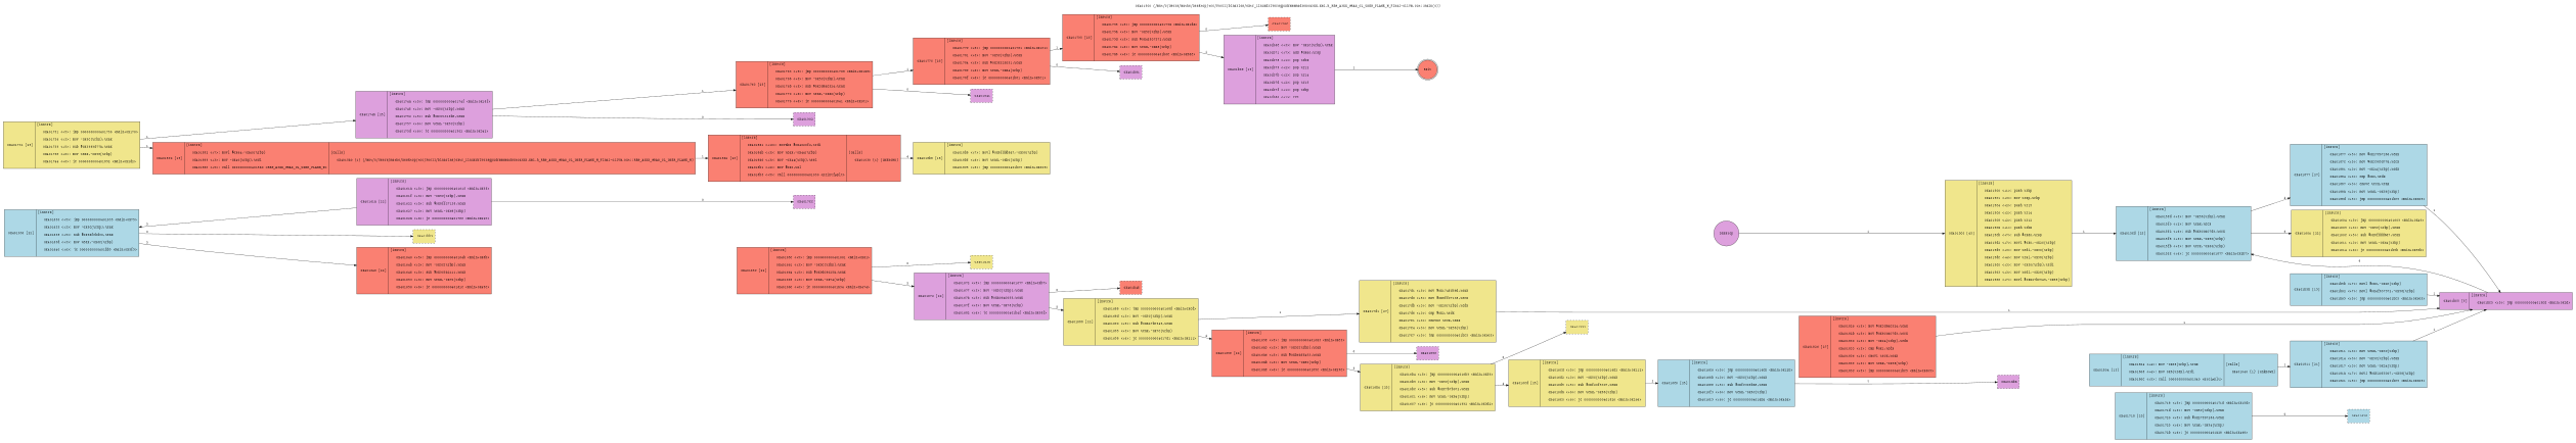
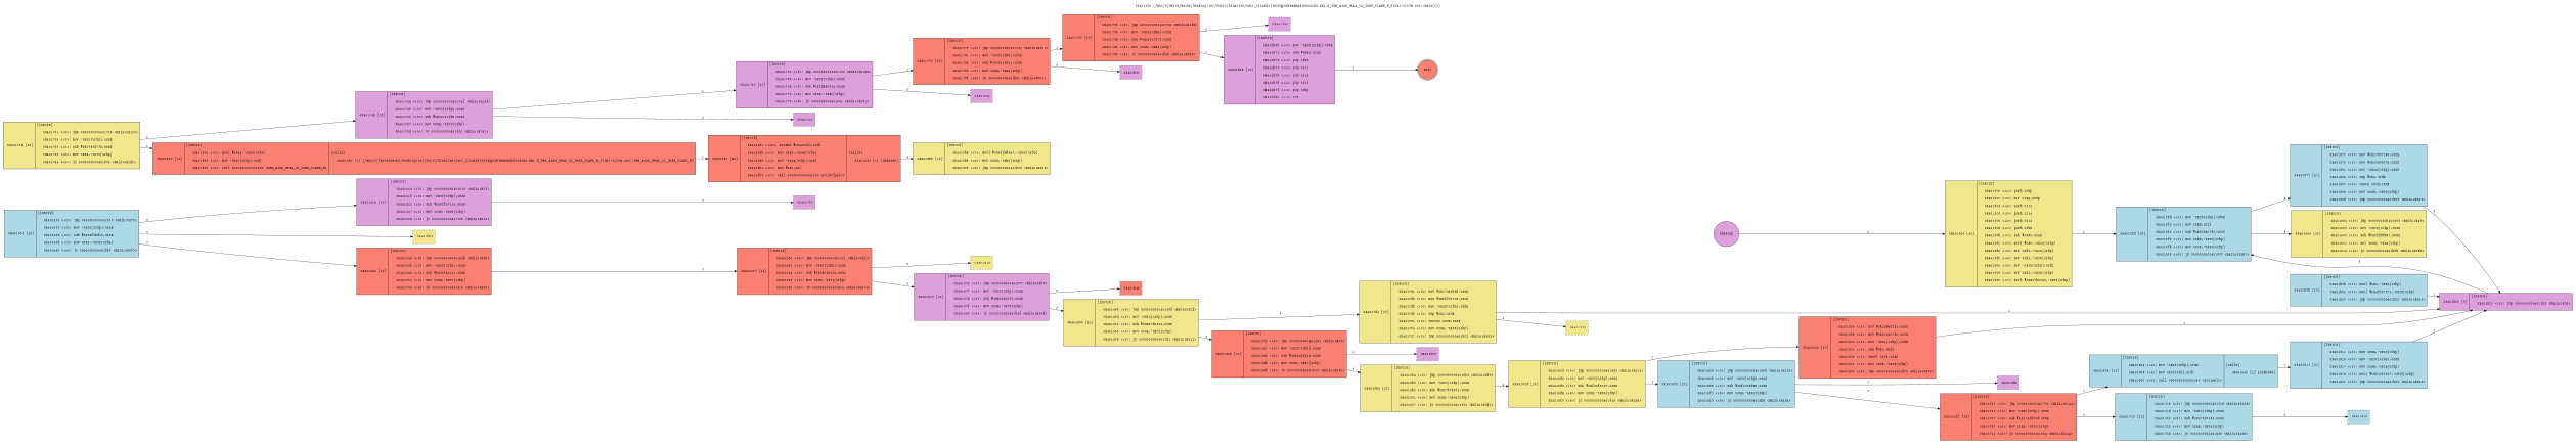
  digraph {
    fontname="Courier Prime"
    label="0x4015c0 (/mnt/c/Users/mathe/Desktop/tcc/POCII/binaries/extr_linuxdriversgpudrmmsmadrenoa3xx.xml.h_REG_A3XX_GRAS_CL_USER_PLANE_W_Final-ollvm.out::main(0))"
    labelloc=t
    rankdir=LR
    node [fillcolor=salmon fontname="Courier Prime" shape=record style=filled]
    edge [fontname="Courier Prime"]
    n1 [fillcolor=plum height=0.3 label=Desktop shape=circle width=0.3]
    n2 [fillcolor=khaki label="{\n     0x4015c0 [45]\l\n     | [instrs]\l\n     &nbsp;&nbsp;0x4015c0 \<+1\>: push %rbp\l\n     &nbsp;&nbsp;0x4015c1 \<+3\>: mov %rsp,%rbp\l\n     &nbsp;&nbsp;0x4015c4 \<+2\>: push %r15\l\n     &nbsp;&nbsp;0x4015c6 \<+2\>: push %r14\l\n     &nbsp;&nbsp;0x4015c8 \<+2\>: push %r12\l\n     &nbsp;&nbsp;0x4015ca \<+1\>: push %rbx\l\n     &nbsp;&nbsp;0x4015cb \<+7\>: sub $0xa0,%rsp\l\n     &nbsp;&nbsp;0x4015d2 \<+7\>: movl $0x0,-0x2c(%rbp)\l\n     &nbsp;&nbsp;0x4015d9 \<+3\>: mov %edi,-0x30(%rbp)\l\n     &nbsp;&nbsp;0x4015dc \<+4\>: mov %rsi,-0x38(%rbp)\l\n     &nbsp;&nbsp;0x4015e0 \<+3\>: mov -0x30(%rbp),%edi\l\n     &nbsp;&nbsp;0x4015e3 \<+3\>: mov %edi,-0x28(%rbp)\l\n     &nbsp;&nbsp;0x4015e6 \<+7\>: movl $0xa27bc945,-0x58(%rbp)\l\n  }"]
    n3 [fillcolor=lightblue label="{\n     0x4015ed [23]\l\n     | [instrs]\l\n     &nbsp;&nbsp;0x4015ed \<+3\>: mov -0x58(%rbp),%eax\l\n     &nbsp;&nbsp;0x4015f0 \<+2\>: mov %eax,%ecx\l\n     &nbsp;&nbsp;0x4015f2 \<+6\>: sub $0x8c0ac7d9,%ecx\l\n     &nbsp;&nbsp;0x4015f8 \<+3\>: mov %eax,-0x5c(%rbp)\l\n     &nbsp;&nbsp;0x4015fb \<+3\>: mov %ecx,-0x60(%rbp)\l\n     &nbsp;&nbsp;0x4015fe \<+6\>: je 0000000000401877 \<main+0x2b7\>\l\n  }"]
    n4 [fillcolor=lightblue label="{\n     0x401877 [27]\l\n     | [instrs]\l\n     &nbsp;&nbsp;0x401877 \<+5\>: mov $0x27e67286,%eax\l\n     &nbsp;&nbsp;0x40187c \<+5\>: mov $0x3989d77a,%ecx\l\n     &nbsp;&nbsp;0x401881 \<+3\>: mov -0x24(%rbp),%edx\l\n     &nbsp;&nbsp;0x401884 \<+3\>: cmp $0x0,%edx\l\n     &nbsp;&nbsp;0x401887 \<+3\>: cmove %ecx,%eax\l\n     &nbsp;&nbsp;0x40188a \<+3\>: mov %eax,-0x58(%rbp)\l\n     &nbsp;&nbsp;0x40188d \<+5\>: jmp 0000000000401bc5 \<main+0x605\>\l\n  }"]
    n5 [fillcolor=khaki label="{\n     0x401604 [22]\l\n     | [instrs]\l\n     &nbsp;&nbsp;0x401604 \<+5\>: jmp 0000000000401609 \<main+0x49\>\l\n     &nbsp;&nbsp;0x401609 \<+3\>: mov -0x5c(%rbp),%eax\l\n     &nbsp;&nbsp;0x40160c \<+5\>: sub $0x8fddd8a7,%eax\l\n     &nbsp;&nbsp;0x401611 \<+3\>: mov %eax,-0x64(%rbp)\l\n     &nbsp;&nbsp;0x401614 \<+6\>: je 0000000000401b5b \<main+0x59b\>\l\n  }"]
    n6 [fillcolor=plum label="{\n     0x401bc5 [5]\l\n     | [instrs]\l\n     &nbsp;&nbsp;0x401bc5 \<+5\>: jmp 00000000004015ed \<main+0x2d\>\l\n  }"]
    n7 [fillcolor=lightblue label="{\n     0x401b5b [19]\l\n     | [instrs]\l\n     &nbsp;&nbsp;0x401b5b \<+7\>: movl $0x0,-0x2c(%rbp)\l\n     &nbsp;&nbsp;0x401b62 \<+7\>: movl $0x4f837372,-0x58(%rbp)\l\n     &nbsp;&nbsp;0x401b69 \<+5\>: jmp 0000000000401bc5 \<main+0x605\>\l\n  }"]
    n8 [fillcolor=plum label="{\n     0x40161a [22]\l\n     | [instrs]\l\n     &nbsp;&nbsp;0x40161a \<+5\>: jmp 000000000040161f \<main+0x5f\>\l\n     &nbsp;&nbsp;0x40161f \<+3\>: mov -0x5c(%rbp),%eax\l\n     &nbsp;&nbsp;0x401622 \<+5\>: sub $0x8ffc7138,%eax\l\n     &nbsp;&nbsp;0x401627 \<+3\>: mov %eax,-0x68(%rbp)\l\n     &nbsp;&nbsp;0x40162a \<+6\>: je 00000000004017ec \<main+0x22c\>\l\n  }"]
    n9 [fillcolor=plum label="{\n     0x4017ec\l\n  }" style="dashed,filled"]
    n10 [fillcolor=lightblue label="{\n     0x401630 [22]\l\n     | [instrs]\l\n     &nbsp;&nbsp;0x401630 \<+5\>: jmp 0000000000401635 \<main+0x75\>\l\n     &nbsp;&nbsp;0x401635 \<+3\>: mov -0x5c(%rbp),%eax\l\n     &nbsp;&nbsp;0x401638 \<+5\>: sub $0x9afcbd30,%eax\l\n     &nbsp;&nbsp;0x40163d \<+3\>: mov %eax,-0x6c(%rbp)\l\n     &nbsp;&nbsp;0x401640 \<+6\>: je 0000000000401bb9 \<main+0x5f9\>\l\n  }"]
    Exit [height=0.3 peripheries=2 shape=circle width=0.3]
    n12 [fillcolor=khaki label="{\n     0x401bb9\l\n  }" style="dashed,filled"]
    n13 [label="{\n     0x401646 [22]\l\n     | [instrs]\l\n     &nbsp;&nbsp;0x401646 \<+5\>: jmp 000000000040164b \<main+0x8b\>\l\n     &nbsp;&nbsp;0x40164b \<+3\>: mov -0x5c(%rbp),%eax\l\n     &nbsp;&nbsp;0x40164e \<+5\>: sub $0x9c5a2111,%eax\l\n     &nbsp;&nbsp;0x401653 \<+3\>: mov %eax,-0x70(%rbp)\l\n     &nbsp;&nbsp;0x401656 \<+6\>: je 0000000000401a1c \<main+0x45c\>\l\n  }"]
-   n14 [label="{\n     0x4017ae\l\n  }" style="dashed,filled"]
+   n14 [fillcolor=plum label="{\n     0x4017ae\l\n  }" style="dashed,filled"]
    n15 [label="{\n     0x40165c [22]\l\n     | [instrs]\l\n     &nbsp;&nbsp;0x40165c \<+5\>: jmp 0000000000401661 \<main+0xa1\>\l\n     &nbsp;&nbsp;0x401661 \<+3\>: mov -0x5c(%rbp),%eax\l\n     &nbsp;&nbsp;0x401664 \<+5\>: sub $0x9dc8025a,%eax\l\n     &nbsp;&nbsp;0x401669 \<+3\>: mov %eax,-0x74(%rbp)\l\n     &nbsp;&nbsp;0x40166c \<+6\>: je 0000000000401a34 \<main+0x474\>\l\n  }"]
    n16 [fillcolor=plum label="{\n     0x401b6e [19]\l\n     | [instrs]\l\n     &nbsp;&nbsp;0x401b6e \<+3\>: mov -0x2c(%rbp),%eax\l\n     &nbsp;&nbsp;0x401b71 \<+7\>: add $0xa0,%rsp\l\n     &nbsp;&nbsp;0x401b78 \<+1\>: pop %rbx\l\n     &nbsp;&nbsp;0x401b79 \<+2\>: pop %r12\l\n     &nbsp;&nbsp;0x401b7b \<+2\>: pop %r14\l\n     &nbsp;&nbsp;0x401b7d \<+2\>: pop %r15\l\n     &nbsp;&nbsp;0x401b7f \<+1\>: pop %rbp\l\n     &nbsp;&nbsp;0x401b80 \<+1\>: ret\l\n  }"]
    n17 [fillcolor=khaki label="{\n     0x401a34\l\n  }" style="dashed,filled"]
    n18 [fillcolor=plum label="{\n     0x401672 [22]\l\n     | [instrs]\l\n     &nbsp;&nbsp;0x401672 \<+5\>: jmp 0000000000401677 \<main+0xb7\>\l\n     &nbsp;&nbsp;0x401677 \<+3\>: mov -0x5c(%rbp),%eax\l\n     &nbsp;&nbsp;0x40167a \<+5\>: sub $0xa0e4ce55,%eax\l\n     &nbsp;&nbsp;0x40167f \<+3\>: mov %eax,-0x78(%rbp)\l\n     &nbsp;&nbsp;0x401682 \<+6\>: je 0000000000401b4f \<main+0x58f\>\l\n  }"]
    n19 [label="{\n     0x401795 [25]\l\n     | [instrs]\l\n     &nbsp;&nbsp;0x401795 \<+5\>: jmp 000000000040179a \<main+0x1da\>\l\n     &nbsp;&nbsp;0x40179a \<+3\>: mov -0x5c(%rbp),%eax\l\n     &nbsp;&nbsp;0x40179d \<+5\>: sub $0x4f837372,%eax\l\n     &nbsp;&nbsp;0x4017a2 \<+6\>: mov %eax,-0xa8(%rbp)\l\n     &nbsp;&nbsp;0x4017a8 \<+6\>: je 0000000000401b6e \<main+0x5ae\>\l\n  }"]
    n20 [label="{\n     0x401b4f\l\n  }" style="dashed,filled"]
    n21 [fillcolor=khaki label="{\n     0x401688 [22]\l\n     | [instrs]\l\n     &nbsp;&nbsp;0x401688 \<+5\>: jmp 000000000040168d \<main+0xcd\>\l\n     &nbsp;&nbsp;0x40168d \<+3\>: mov -0x5c(%rbp),%eax\l\n     &nbsp;&nbsp;0x401690 \<+5\>: sub $0xa27bc945,%eax\l\n     &nbsp;&nbsp;0x401695 \<+3\>: mov %eax,-0x7c(%rbp)\l\n     &nbsp;&nbsp;0x401698 \<+6\>: je 00000000004017d1 \<main+0x211\>\l\n  }"]
    n22 [fillcolor=plum label="{\n     0x401b81\l\n  }" style="dashed,filled"]
    n23 [fillcolor=khaki label="{\n     0x4017d1 [27]\l\n     | [instrs]\l\n     &nbsp;&nbsp;0x4017d1 \<+5\>: mov $0x174fd58d,%eax\l\n     &nbsp;&nbsp;0x4017d6 \<+5\>: mov $0x8ffc7138,%ecx\l\n     &nbsp;&nbsp;0x4017db \<+3\>: mov -0x28(%rbp),%edx\l\n     &nbsp;&nbsp;0x4017de \<+3\>: cmp $0x2,%edx\l\n     &nbsp;&nbsp;0x4017e1 \<+3\>: cmovne %ecx,%eax\l\n     &nbsp;&nbsp;0x4017e4 \<+3\>: mov %eax,-0x58(%rbp)\l\n     &nbsp;&nbsp;0x4017e7 \<+5\>: jmp 0000000000401bc5 \<main+0x605\>\l\n  }"]
    n24 [label="{\n     0x40169e [22]\l\n     | [instrs]\l\n     &nbsp;&nbsp;0x40169e \<+5\>: jmp 00000000004016a3 \<main+0xe3\>\l\n     &nbsp;&nbsp;0x4016a3 \<+3\>: mov -0x5c(%rbp),%eax\l\n     &nbsp;&nbsp;0x4016a6 \<+5\>: sub $0xb6aff453,%eax\l\n     &nbsp;&nbsp;0x4016ab \<+3\>: mov %eax,-0x80(%rbp)\l\n     &nbsp;&nbsp;0x4016ae \<+6\>: je 000000000040185c \<main+0x29c\>\l\n  }"]
    n25 [label="{\n     0x40177c [25]\l\n     | [instrs]\l\n     &nbsp;&nbsp;0x40177c \<+5\>: jmp 0000000000401781 \<main+0x1c1\>\l\n     &nbsp;&nbsp;0x401781 \<+3\>: mov -0x5c(%rbp),%eax\l\n     &nbsp;&nbsp;0x401784 \<+5\>: sub $0x3ef2e051,%eax\l\n     &nbsp;&nbsp;0x401789 \<+6\>: mov %eax,-0xa4(%rbp)\l\n     &nbsp;&nbsp;0x40178f \<+6\>: je 0000000000401b81 \<main+0x5c1\>\l\n  }"]
    n26 [fillcolor=plum label="{\n     0x40185c\l\n  }" style="dashed,filled"]
    n27 [fillcolor=khaki label="{\n     0x4016b4 [25]\l\n     | [instrs]\l\n     &nbsp;&nbsp;0x4016b4 \<+5\>: jmp 00000000004016b9 \<main+0xf9\>\l\n     &nbsp;&nbsp;0x4016b9 \<+3\>: mov -0x5c(%rbp),%eax\l\n     &nbsp;&nbsp;0x4016bc \<+5\>: sub $0xe7b7b072,%eax\l\n     &nbsp;&nbsp;0x4016c1 \<+6\>: mov %eax,-0x84(%rbp)\l\n     &nbsp;&nbsp;0x4016c7 \<+6\>: je 0000000000401992 \<main+0x3d2\>\l\n  }"]
    n28 [fillcolor=plum label="{\n     0x401841\l\n  }" style="dashed,filled"]
    n29 [fillcolor=khaki label="{\n     0x401992\l\n  }" style="dashed,filled"]
    n30 [fillcolor=khaki label="{\n     0x4016cd [25]\l\n     | [instrs]\l\n     &nbsp;&nbsp;0x4016cd \<+5\>: jmp 00000000004016d2 \<main+0x112\>\l\n     &nbsp;&nbsp;0x4016d2 \<+3\>: mov -0x5c(%rbp),%eax\l\n     &nbsp;&nbsp;0x4016d5 \<+5\>: sub $0xf20f5307,%eax\l\n     &nbsp;&nbsp;0x4016da \<+6\>: mov %eax,-0x88(%rbp)\l\n     &nbsp;&nbsp;0x4016e0 \<+6\>: je 0000000000401826 \<main+0x266\>\l\n  }"]
-   n31 [label="{\n     0x401763 [25]\l\n     | [instrs]\l\n     &nbsp;&nbsp;0x401763 \<+5\>: jmp 0000000000401768 \<main+0x1a8\>\l\n     &nbsp;&nbsp;0x401768 \<+3\>: mov -0x5c(%rbp),%eax\l\n     &nbsp;&nbsp;0x40176b \<+5\>: sub $0x3d8ae524,%eax\l\n     &nbsp;&nbsp;0x401770 \<+6\>: mov %eax,-0xa0(%rbp)\l\n     &nbsp;&nbsp;0x401776 \<+6\>: je 0000000000401841 \<main+0x281\>\l\n  }"]
+   n31 [fillcolor=plum label="{\n     0x401763 [25]\l\n     | [instrs]\l\n     &nbsp;&nbsp;0x401763 \<+5\>: jmp 0000000000401768 \<main+0x1a8\>\l\n     &nbsp;&nbsp;0x401768 \<+3\>: mov -0x5c(%rbp),%eax\l\n     &nbsp;&nbsp;0x40176b \<+5\>: sub $0x3d8ae524,%eax\l\n     &nbsp;&nbsp;0x401770 \<+6\>: mov %eax,-0xa0(%rbp)\l\n     &nbsp;&nbsp;0x401776 \<+6\>: je 0000000000401841 \<main+0x281\>\l\n  }"]
    n32 [label="{\n     0x401826 [27]\l\n     | [instrs]\l\n     &nbsp;&nbsp;0x401826 \<+5\>: mov $0x3d8ae524,%eax\l\n     &nbsp;&nbsp;0x40182b \<+5\>: mov $0x8c0ac7d9,%ecx\l\n     &nbsp;&nbsp;0x401830 \<+3\>: mov -0x24(%rbp),%edx\l\n     &nbsp;&nbsp;0x401833 \<+3\>: cmp $0x1,%edx\l\n     &nbsp;&nbsp;0x401836 \<+3\>: cmovl %ecx,%eax\l\n     &nbsp;&nbsp;0x401839 \<+3\>: mov %eax,-0x58(%rbp)\l\n     &nbsp;&nbsp;0x40183c \<+5\>: jmp 0000000000401bc5 \<main+0x605\>\l\n  }"]
    n33 [fillcolor=lightblue label="{\n     0x4016e6 [25]\l\n     | [instrs]\l\n     &nbsp;&nbsp;0x4016e6 \<+5\>: jmp 00000000004016eb \<main+0x12b\>\l\n     &nbsp;&nbsp;0x4016eb \<+3\>: mov -0x5c(%rbp),%eax\l\n     &nbsp;&nbsp;0x4016ee \<+5\>: sub $0xfc30eba5,%eax\l\n     &nbsp;&nbsp;0x4016f3 \<+6\>: mov %eax,-0x8c(%rbp)\l\n     &nbsp;&nbsp;0x4016f9 \<+6\>: je 0000000000401aba \<main+0x4fa\>\l\n  }"]
    n34 [fillcolor=plum label="{\n     0x401902\l\n  }" style="dashed,filled"]
    n35 [fillcolor=plum label="{\n     0x401aba\l\n  }" style="dashed,filled"]
+   n36 [label="{\n     0x4016ff [25]\l\n     | [instrs]\l\n     &nbsp;&nbsp;0x4016ff \<+5\>: jmp 0000000000401704 \<main+0x144\>\l\n     &nbsp;&nbsp;0x401704 \<+3\>: mov -0x5c(%rbp),%eax\l\n     &nbsp;&nbsp;0x401707 \<+5\>: sub $0x174fd58d,%eax\l\n     &nbsp;&nbsp;0x40170c \<+6\>: mov %eax,-0x90(%rbp)\l\n     &nbsp;&nbsp;0x401712 \<+6\>: je 0000000000401804 \<main+0x244\>\l\n  }"]
    n37 [fillcolor=khaki label="{\n     0x4018b8 [18]\l\n     | [instrs]\l\n     &nbsp;&nbsp;0x4018b8 \<+7\>: movl $0x8fddd8a7,-0x58(%rbp)\l\n     &nbsp;&nbsp;0x4018bf \<+6\>: mov %eax,-0xb0(%rbp)\l\n     &nbsp;&nbsp;0x4018c5 \<+5\>: jmp 0000000000401bc5 \<main+0x605\>\l\n  }"]
    n38 [fillcolor=lightblue label="{\n     0x401804 [13]\l\n     | [instrs]\l\n     &nbsp;&nbsp;0x401804 \<+4\>: mov -0x38(%rbp),%rax\l\n     &nbsp;&nbsp;0x401808 \<+4\>: mov 0x8(%rax),%rdi\l\n     &nbsp;&nbsp;0x40180c \<+5\>: call 0000000000401040 \<atoi@plt\>\l\n     | [calls]\l\n     &nbsp;&nbsp;0x401040 \{1\} (unknown)\l\n  }"]
    n39 [fillcolor=lightblue label="{\n     0x401718 [25]\l\n     | [instrs]\l\n     &nbsp;&nbsp;0x401718 \<+5\>: jmp 000000000040171d \<main+0x15d\>\l\n     &nbsp;&nbsp;0x40171d \<+3\>: mov -0x5c(%rbp),%eax\l\n     &nbsp;&nbsp;0x401720 \<+5\>: sub $0x27e67286,%eax\l\n     &nbsp;&nbsp;0x401725 \<+6\>: mov %eax,-0x94(%rbp)\l\n     &nbsp;&nbsp;0x40172b \<+6\>: je 0000000000401a28 \<main+0x468\>\l\n  }"]
    n40 [label="{\n     0x4018a1 [23]\l\n     | [instrs]\l\n     &nbsp;&nbsp;0x4018a1 \<+10\>: movabs $0x4020f2,%rdi\l\n     &nbsp;&nbsp;0x4018ab \<+3\>: mov %eax,-0x44(%rbp)\l\n     &nbsp;&nbsp;0x4018ae \<+3\>: mov -0x44(%rbp),%esi\l\n     &nbsp;&nbsp;0x4018b1 \<+2\>: mov $0x0,%al\l\n     &nbsp;&nbsp;0x4018b3 \<+5\>: call 0000000000401030 \<printf@plt\>\l\n     | [calls]\l\n     &nbsp;&nbsp;0x401030 \{1\} (unknown)\l\n  }"]
    n41 [fillcolor=lightblue label="{\n     0x401811 [21]\l\n     | [instrs]\l\n     &nbsp;&nbsp;0x401811 \<+3\>: mov %eax,-0x3c(%rbp)\l\n     &nbsp;&nbsp;0x401814 \<+3\>: mov -0x3c(%rbp),%eax\l\n     &nbsp;&nbsp;0x401817 \<+3\>: mov %eax,-0x24(%rbp)\l\n     &nbsp;&nbsp;0x40181a \<+7\>: movl $0xf20f5307,-0x58(%rbp)\l\n     &nbsp;&nbsp;0x401821 \<+5\>: jmp 0000000000401bc5 \<main+0x605\>\l\n  }"]
    n42 [fillcolor=lightblue label="{\n     0x401a28\l\n  }" style="dashed,filled"]
    n43 [fillcolor=plum label="{\n     0x40174a [25]\l\n     | [instrs]\l\n     &nbsp;&nbsp;0x40174a \<+5\>: jmp 000000000040174f \<main+0x18f\>\l\n     &nbsp;&nbsp;0x40174f \<+3\>: mov -0x5c(%rbp),%eax\l\n     &nbsp;&nbsp;0x401752 \<+5\>: sub $0x3c131ebe,%eax\l\n     &nbsp;&nbsp;0x401757 \<+6\>: mov %eax,-0x9c(%rbp)\l\n     &nbsp;&nbsp;0x40175d \<+6\>: je 0000000000401902 \<main+0x342\>\l\n  }"]
    n44 [fillcolor=khaki label="{\n     0x401731 [25]\l\n     | [instrs]\l\n     &nbsp;&nbsp;0x401731 \<+5\>: jmp 0000000000401736 \<main+0x176\>\l\n     &nbsp;&nbsp;0x401736 \<+3\>: mov -0x5c(%rbp),%eax\l\n     &nbsp;&nbsp;0x401739 \<+5\>: sub $0x3989d77a,%eax\l\n     &nbsp;&nbsp;0x40173e \<+6\>: mov %eax,-0x98(%rbp)\l\n     &nbsp;&nbsp;0x401744 \<+6\>: je 0000000000401892 \<main+0x2d2\>\l\n  }"]
    n45 [label="{\n     0x401892 [15]\l\n     | [instrs]\l\n     &nbsp;&nbsp;0x401892 \<+7\>: movl $0x64,-0x40(%rbp)\l\n     &nbsp;&nbsp;0x401899 \<+3\>: mov -0x40(%rbp),%edi\l\n     &nbsp;&nbsp;0x40189c \<+5\>: call 00000000004015a0 \<REG_A3XX_GRAS_CL_USER_PLANE_W\>\l\n     | [calls]\l\n     &nbsp;&nbsp;0x4015a0 \{1\} (/mnt/c/Users/mathe/Desktop/tcc/POCII/binaries/extr_linuxdriversgpudrmmsmadrenoa3xx.xml.h_REG_A3XX_GRAS_CL_USER_PLANE_W_Final-ollvm.out::REG_A3XX_GRAS_CL_USER_PLANE_W)\l\n  }"]
    n1 -> n2 [label=" 1"]
    n2 -> n3 [label=" 1"]
    n3 -> n4 [label=" 4"]
    n3 -> n5 [label=" 6"]
    n4 -> n6 [label=" 1"]
    n6 -> n3 [label=" 6"]
    n7 -> n6 [label=" 1"]
    n8 -> n9 [label=" 0"]
-   n8 -> n10 [label=" 5"]
+   n10 -> n8 [label=" 5"]
    n10 -> n12 [label=" 0"]
    n10 -> n13 [label=" 5"]
+   n13 -> n15 [label=" 5"]
    n15 -> n17 [label=" 0"]
    n15 -> n18 [label=" 5"]
    n16 -> Exit [label=" 1"]
    n18 -> n20 [label=" 0"]
    n18 -> n21 [label=" 5"]
    n19 -> n14 [label=" 0"]
    n19 -> n16 [label=" 1"]
    n21 -> n23 [label=" 1"]
    n21 -> n24 [label=" 4"]
    n23 -> n6 [label=" 1"]
    n24 -> n26 [label=" 0"]
    n24 -> n27 [label=" 9"]
    n25 -> n19 [label=" 1"]
    n25 -> n22 [label=" 0"]
-   n27 -> n29 [label=" 0"]
+   n23 -> n29 [label=" 0"]
    n27 -> n30 [label=" 4"]
+   n30 -> n32 [label=" 1"]
    n30 -> n33 [label=" 3"]
    n31 -> n25 [label=" 1"]
    n31 -> n28 [label=" 0"]
    n32 -> n6 [label=" 1"]
    n33 -> n35 [label=" 7"]
+   n33 -> n36 [label=" 3"]
+   n36 -> n38 [label=" 1"]
+   n36 -> n39 [label=" 2"]
    n38 -> n41 [label=" 1"]
    n39 -> n42 [label=" 0"]
    n40 -> n37 [label=" 4"]
    n41 -> n6 [label=" 1"]
    n43 -> n31 [label=" 1"]
    n43 -> n34 [label=" 0"]
    n44 -> n43 [label=" 1"]
    n44 -> n45 [label=" 1"]
    n45 -> n40 [label=" 1"]
  }
